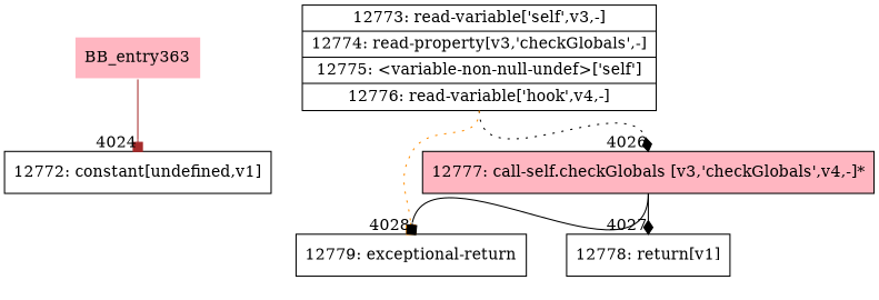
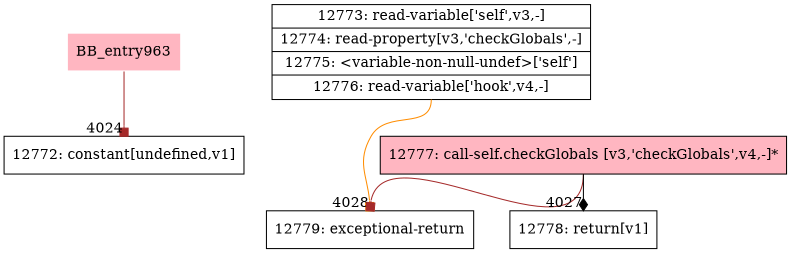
  digraph {
    rankdir=TD
    node [fillcolor=white shape=record style=filled]
    edge [arrowhead=box color=brown headport=n style=solid tailport=s]
-   BB_entry363 [fillcolor=lightpink shape=none]
+   BB_entry363 [fillcolor=lightpink shape=none label=BB_entry963]
    n2 [label="{12772: constant[undefined,v1]}"]
    n3 [label="{12773: read-variable['self',v3,-]|12774: read-property[v3,'checkGlobals',-]|12775: \<variable-non-null-undef\>['self']|12776: read-variable['hook',v4,-]}"]
    n4 [fillcolor=lightpink label="{12777: call-self.checkGlobals [v3,'checkGlobals',v4,-]*}"]
    n5 [label="{12779: exceptional-return}"]
    n6 [label="{12778: return[v1]}"]
    BB_entry363 -> n2 [headlabel="    4024"]
-   n3 -> n4 [arrowhead=diamond color=black headlabel="      4026" style=dotted]
-   n3 -> n5 [color=darkorange headlabel="      4028" style=dotted]
-   n4 -> n5 [color=black]
+   n3 -> n5 [color=darkorange headlabel="      4028"]
+   n4 -> n5
    n4 -> n6 [arrowhead=diamond color=black headlabel="      4027"]
  }
